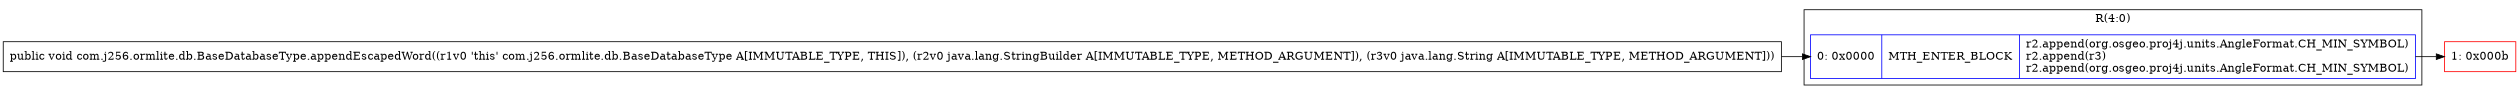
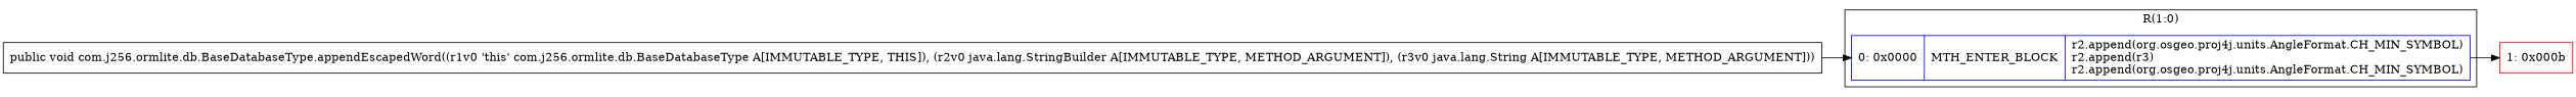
  digraph {
    rankdir=LR
    node [shape=record]
    n1 [color=blue label="{0\:\ 0x0000|MTH_ENTER_BLOCK\l|r2.append(org.osgeo.proj4j.units.AngleFormat.CH_MIN_SYMBOL)\lr2.append(r3)\lr2.append(org.osgeo.proj4j.units.AngleFormat.CH_MIN_SYMBOL)\l}"]
    n2 [color=red label="{1\:\ 0x000b}"]
    n3 [label="{public void com.j256.ormlite.db.BaseDatabaseType.appendEscapedWord((r1v0 'this' com.j256.ormlite.db.BaseDatabaseType A[IMMUTABLE_TYPE, THIS]), (r2v0 java.lang.StringBuilder A[IMMUTABLE_TYPE, METHOD_ARGUMENT]), (r3v0 java.lang.String A[IMMUTABLE_TYPE, METHOD_ARGUMENT])) }"]
    subgraph cluster_1 {
-     label="R(4:0)"
+     label="R(1:0)"
      n1
    }
    n1 -> n2
    n3 -> n1
  }
